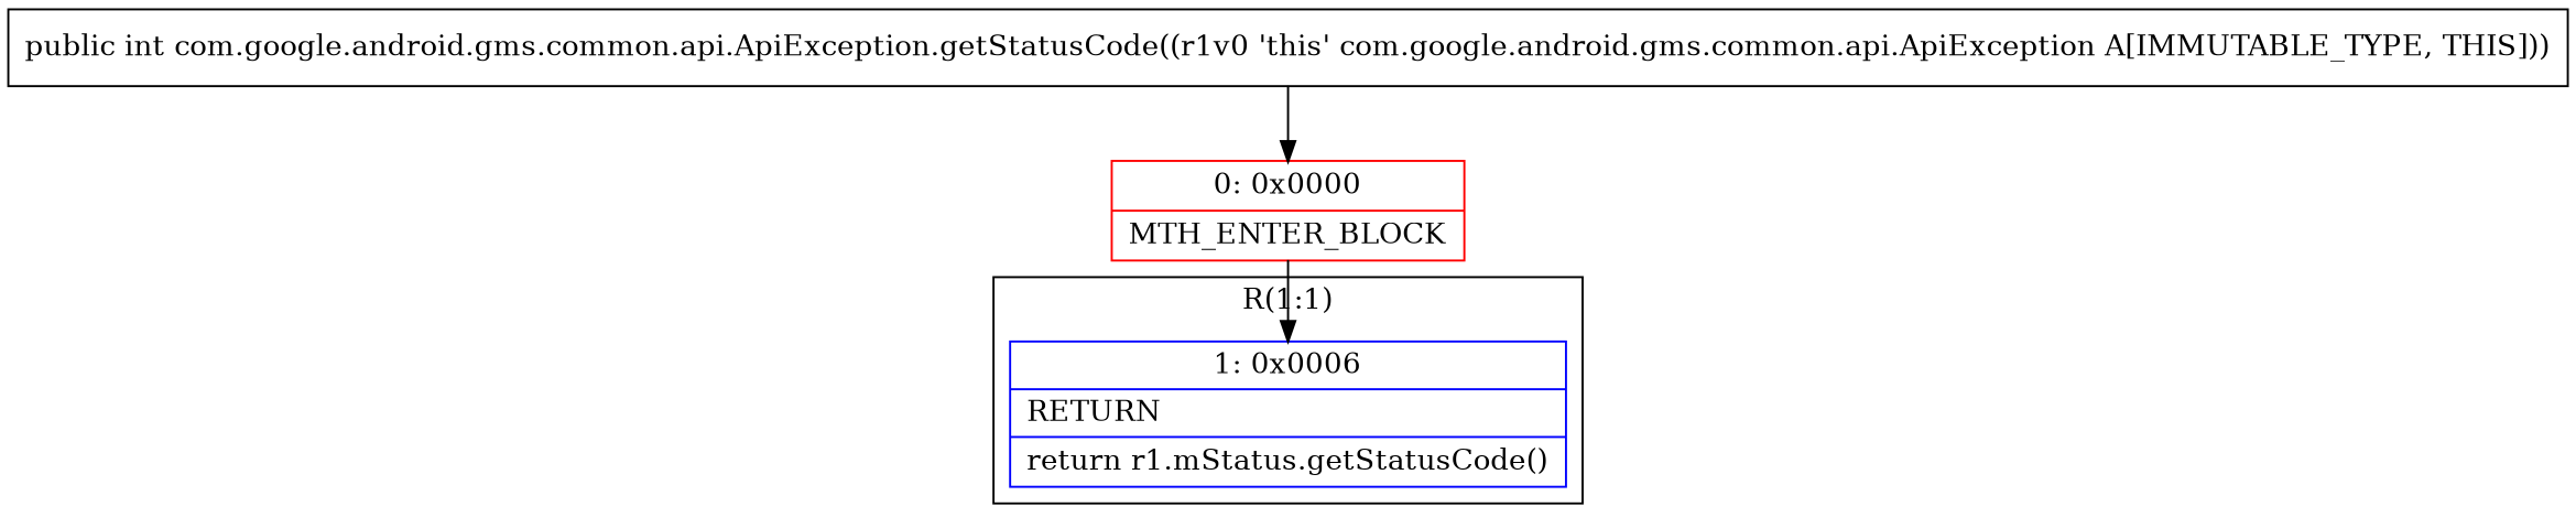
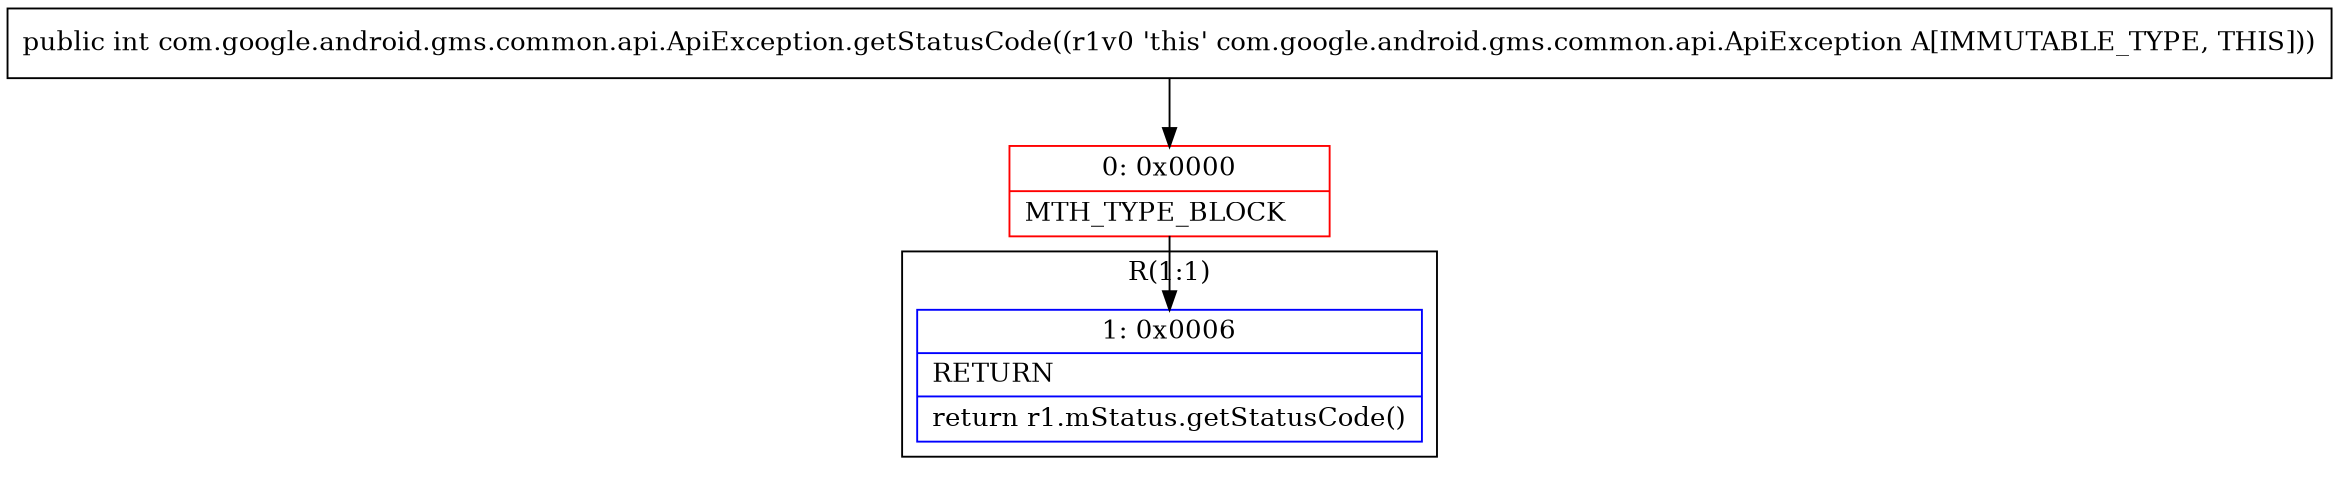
  digraph {
    node [shape=record]
    n1 [color=blue label="{1\:\ 0x0006|RETURN\l|return r1.mStatus.getStatusCode()\l}"]
-   n2 [color=red label="{0\:\ 0x0000|MTH_ENTER_BLOCK\l}"]
+   n2 [color=red label="{0\:\ 0x0000|MTH_TYPE_BLOCK\l}"]
    n3 [label="{public int com.google.android.gms.common.api.ApiException.getStatusCode((r1v0 'this' com.google.android.gms.common.api.ApiException A[IMMUTABLE_TYPE, THIS])) }"]
    subgraph cluster_1 {
      label="R(1:1)"
      n1
    }
    n2 -> n1
    n3 -> n2
  }
